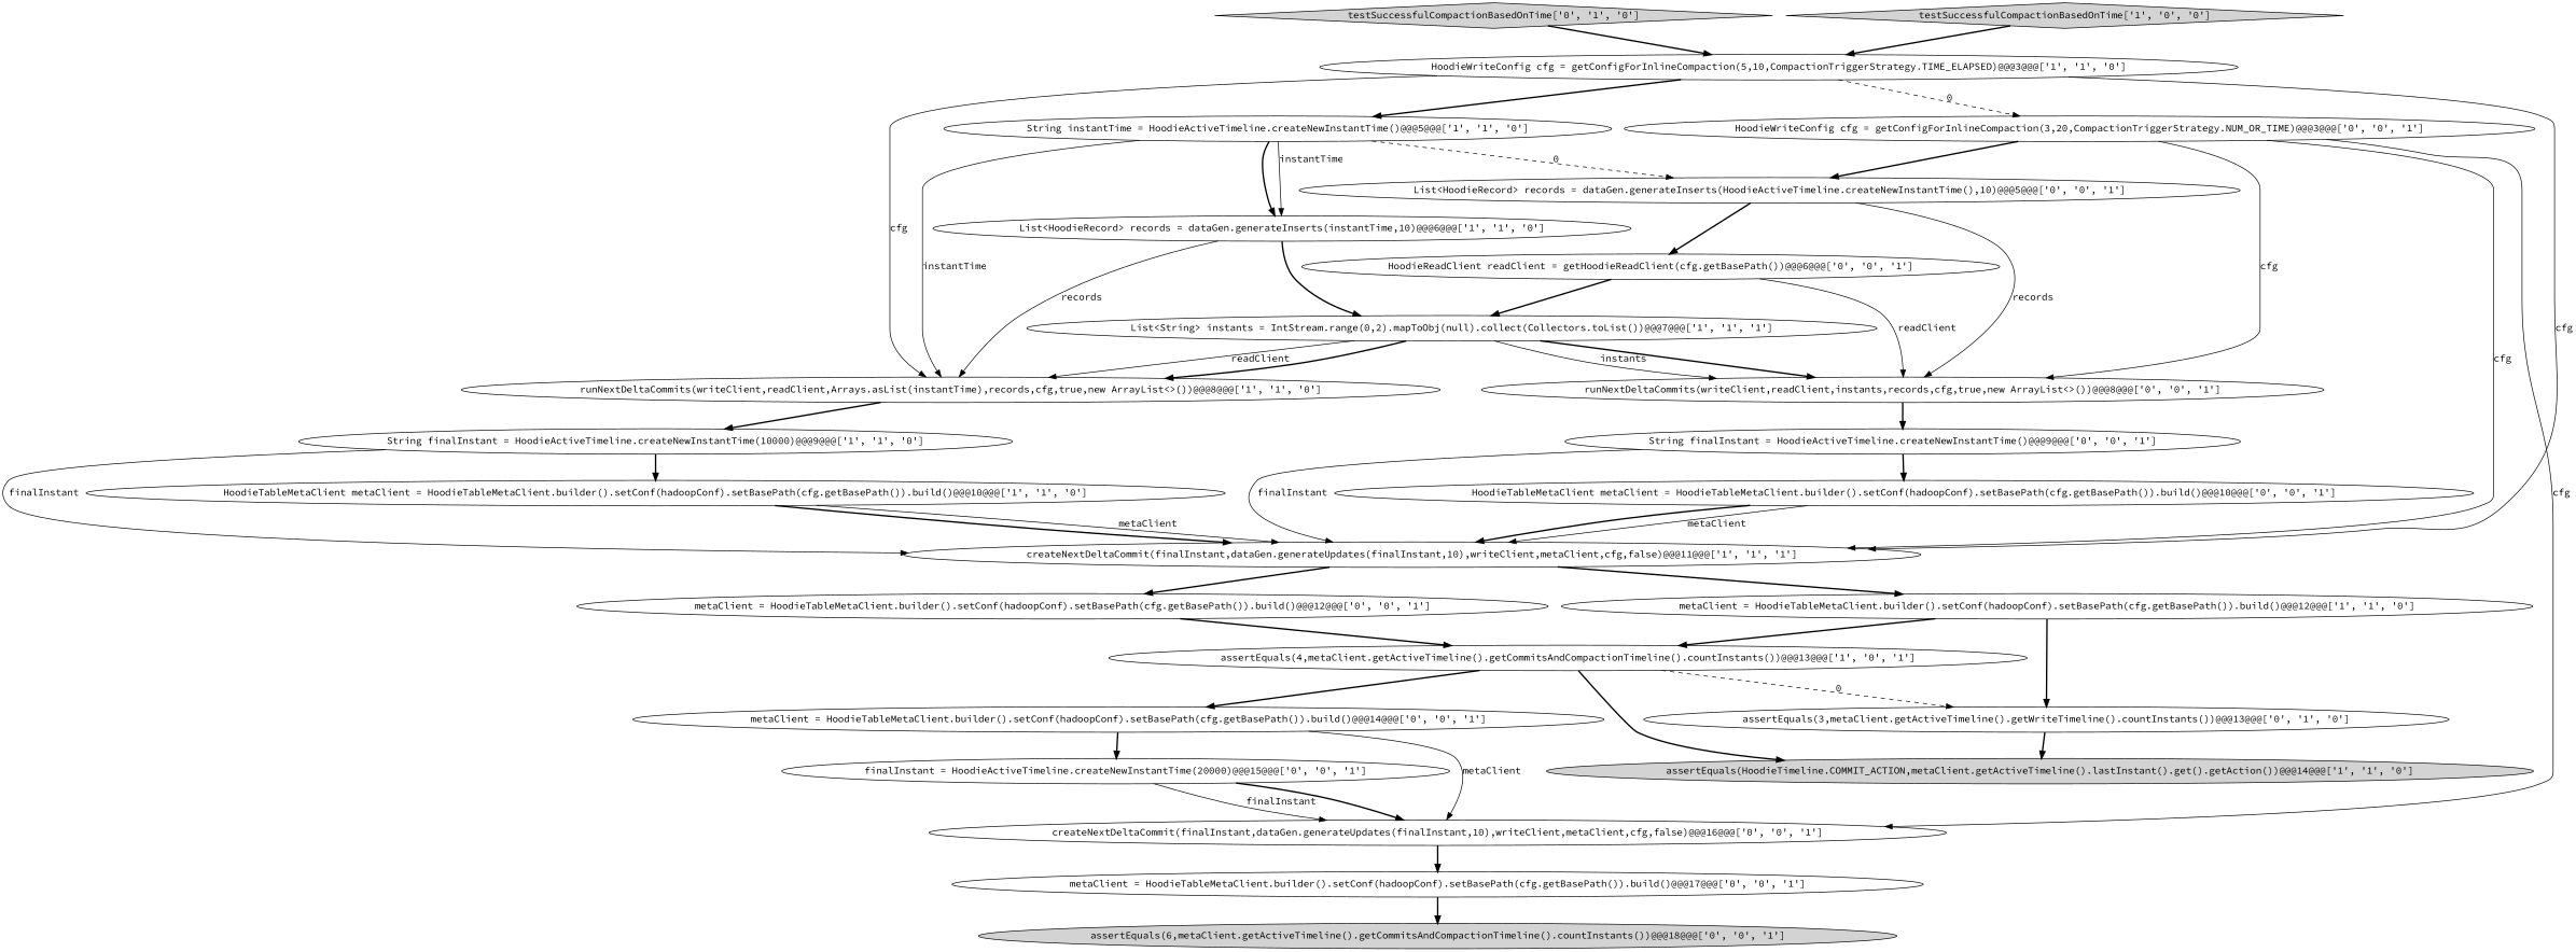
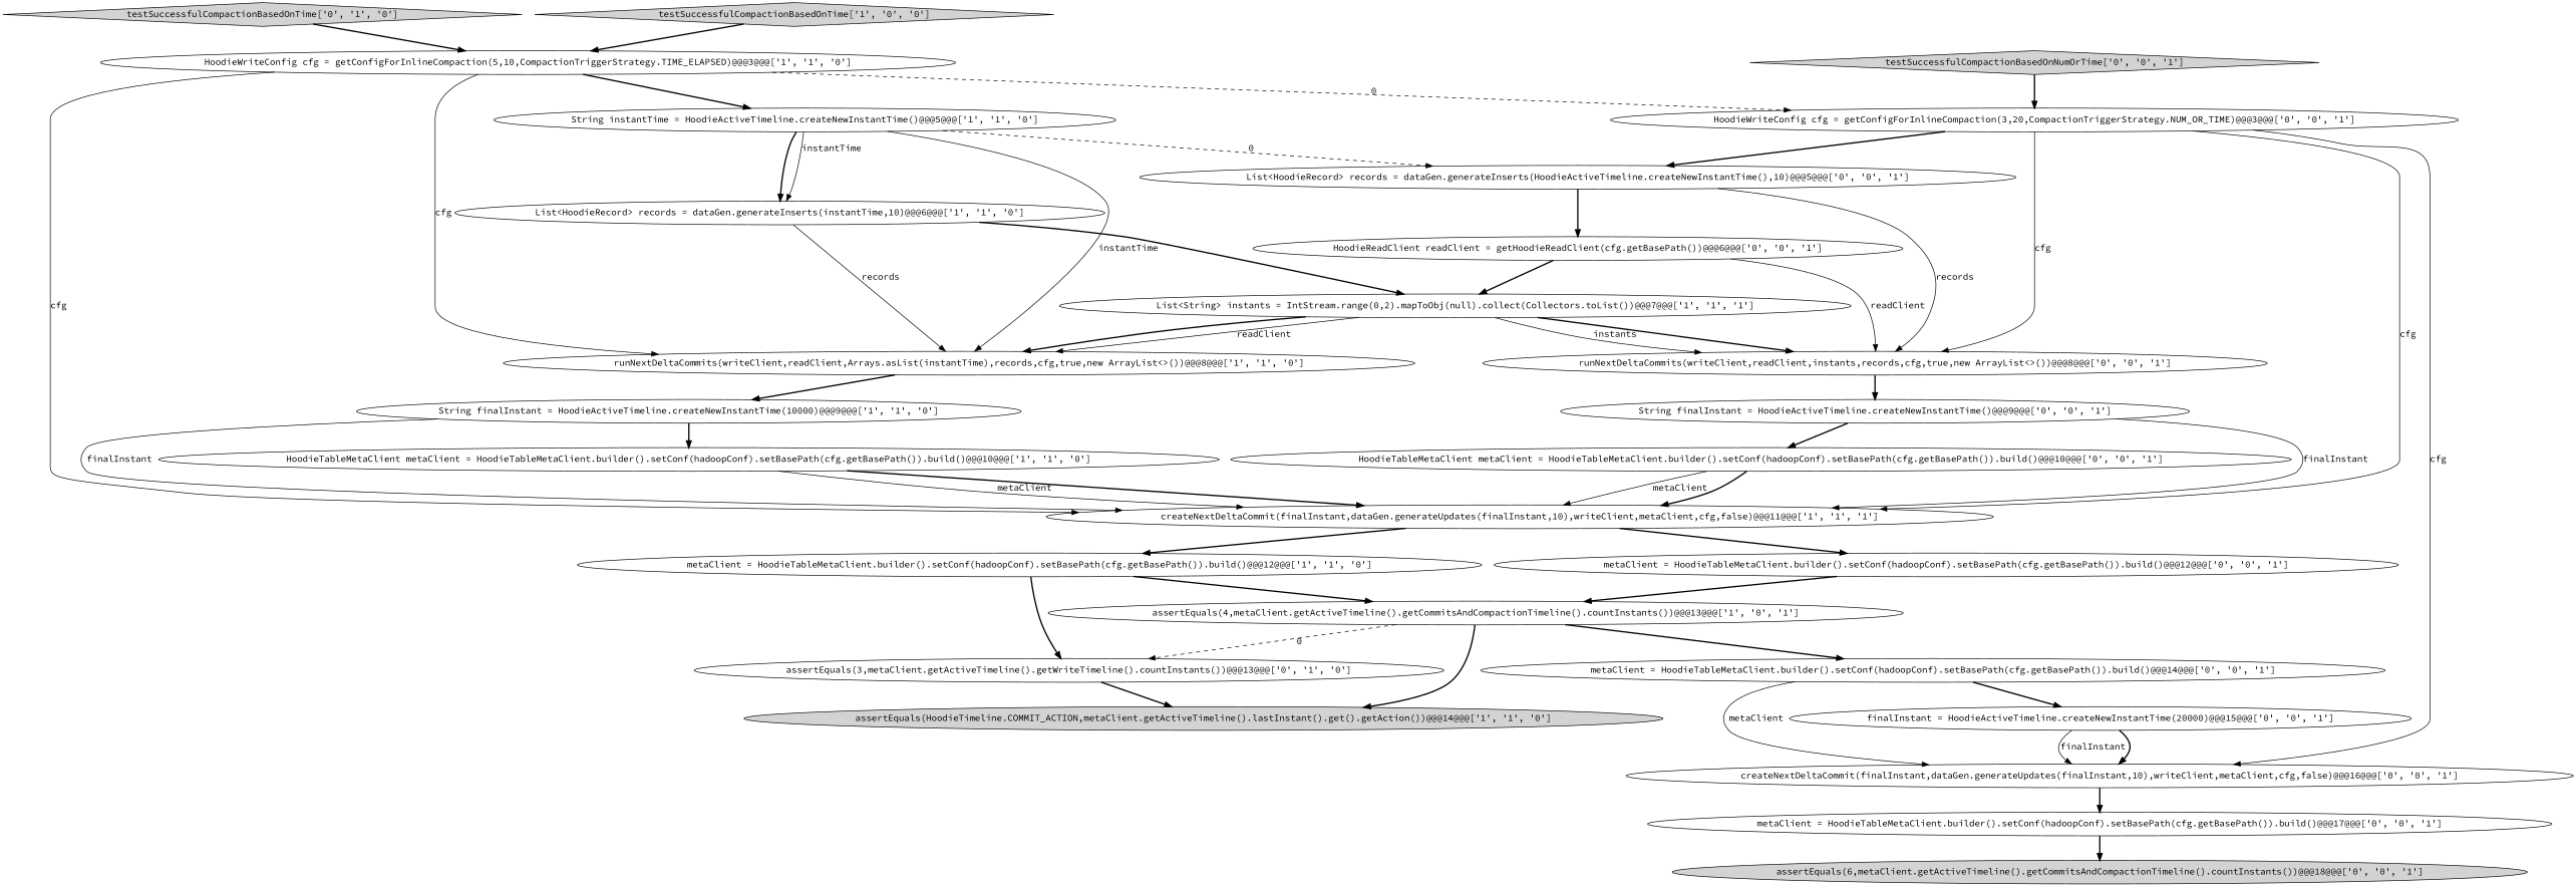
  digraph {
    fontname="Source Code Pro"
    node [fillcolor=white shape=ellipse style=filled fontname="Source Code Pro"]
    edge [style=bold fontname="Source Code Pro"]
    n1 [label="List<HoodieRecord> records = dataGen.generateInserts(instantTime,10)@@@6@@@['1', '1', '0']"]
    n2 [label="runNextDeltaCommits(writeClient,readClient,Arrays.asList(instantTime),records,cfg,true,new ArrayList<>())@@@8@@@['1', '1', '0']"]
    n3 [label="List<String> instants = IntStream.range(0,2).mapToObj(null).collect(Collectors.toList())@@@7@@@['1', '1', '1']"]
+   n4 [fillcolor=lightgray label="testSuccessfulCompactionBasedOnNumOrTime['0', '0', '1']" shape=diamond]
    n5 [label="HoodieWriteConfig cfg = getConfigForInlineCompaction(3,20,CompactionTriggerStrategy.NUM_OR_TIME)@@@3@@@['0', '0', '1']"]
    n6 [label="HoodieWriteConfig cfg = getConfigForInlineCompaction(5,10,CompactionTriggerStrategy.TIME_ELAPSED)@@@3@@@['1', '1', '0']"]
    n7 [label="String instantTime = HoodieActiveTimeline.createNewInstantTime()@@@5@@@['1', '1', '0']"]
    n8 [label="createNextDeltaCommit(finalInstant,dataGen.generateUpdates(finalInstant,10),writeClient,metaClient,cfg,false)@@@11@@@['1', '1', '1']"]
    n9 [label="createNextDeltaCommit(finalInstant,dataGen.generateUpdates(finalInstant,10),writeClient,metaClient,cfg,false)@@@16@@@['0', '0', '1']"]
    n10 [label="metaClient = HoodieTableMetaClient.builder().setConf(hadoopConf).setBasePath(cfg.getBasePath()).build()@@@17@@@['0', '0', '1']"]
    n11 [fillcolor=lightgray label="assertEquals(HoodieTimeline.COMMIT_ACTION,metaClient.getActiveTimeline().lastInstant().get().getAction())@@@14@@@['1', '1', '0']"]
    n12 [label="metaClient = HoodieTableMetaClient.builder().setConf(hadoopConf).setBasePath(cfg.getBasePath()).build()@@@12@@@['1', '1', '0']"]
    n13 [label="assertEquals(4,metaClient.getActiveTimeline().getCommitsAndCompactionTimeline().countInstants())@@@13@@@['1', '0', '1']"]
    n14 [label="assertEquals(3,metaClient.getActiveTimeline().getWriteTimeline().countInstants())@@@13@@@['0', '1', '0']"]
    n15 [fillcolor=lightgray label="assertEquals(6,metaClient.getActiveTimeline().getCommitsAndCompactionTimeline().countInstants())@@@18@@@['0', '0', '1']"]
    n16 [label="metaClient = HoodieTableMetaClient.builder().setConf(hadoopConf).setBasePath(cfg.getBasePath()).build()@@@14@@@['0', '0', '1']"]
    n17 [label="runNextDeltaCommits(writeClient,readClient,instants,records,cfg,true,new ArrayList<>())@@@8@@@['0', '0', '1']"]
    n18 [label="List<HoodieRecord> records = dataGen.generateInserts(HoodieActiveTimeline.createNewInstantTime(),10)@@@5@@@['0', '0', '1']"]
    n19 [label="finalInstant = HoodieActiveTimeline.createNewInstantTime(20000)@@@15@@@['0', '0', '1']"]
    n20 [label="String finalInstant = HoodieActiveTimeline.createNewInstantTime(10000)@@@9@@@['1', '1', '0']"]
    n21 [label="HoodieTableMetaClient metaClient = HoodieTableMetaClient.builder().setConf(hadoopConf).setBasePath(cfg.getBasePath()).build()@@@10@@@['1', '1', '0']"]
    n22 [label="HoodieReadClient readClient = getHoodieReadClient(cfg.getBasePath())@@@6@@@['0', '0', '1']"]
    n23 [fillcolor=lightgray label="testSuccessfulCompactionBasedOnTime['0', '1', '0']" shape=diamond]
    n24 [label="String finalInstant = HoodieActiveTimeline.createNewInstantTime()@@@9@@@['0', '0', '1']"]
    n25 [label="HoodieTableMetaClient metaClient = HoodieTableMetaClient.builder().setConf(hadoopConf).setBasePath(cfg.getBasePath()).build()@@@10@@@['0', '0', '1']"]
    n26 [label="metaClient = HoodieTableMetaClient.builder().setConf(hadoopConf).setBasePath(cfg.getBasePath()).build()@@@12@@@['0', '0', '1']"]
    n27 [fillcolor=lightgray label="testSuccessfulCompactionBasedOnTime['1', '0', '0']" shape=diamond]
    n1 -> n2 [label=records style=solid]
    n1 -> n3
    n2 -> n20
    n3 -> n2 [label=readClient style=solid]
    n3 -> n2
    n3 -> n17
    n3 -> n17 [label=instants style=solid]
+   n4 -> n5
    n5 -> n8 [label=cfg style=solid]
    n5 -> n9 [label=cfg style=solid]
    n5 -> n17 [label=cfg style=solid]
    n5 -> n18
    n6 -> n2 [label=cfg style=solid]
    n6 -> n5 [label=0 style=dashed]
    n6 -> n7
    n6 -> n8 [label=cfg style=solid]
    n7 -> n1
    n7 -> n1 [label=instantTime style=solid]
    n7 -> n2 [label=instantTime style=solid]
    n7 -> n18 [label=0 style=dashed]
    n8 -> n12
    n8 -> n26
    n9 -> n10
    n10 -> n15
    n12 -> n13
    n12 -> n14
    n13 -> n11
    n13 -> n14 [label=0 style=dashed]
    n13 -> n16
    n14 -> n11
    n16 -> n9 [label=metaClient style=solid]
    n16 -> n19
    n17 -> n24
    n18 -> n17 [label=records style=solid]
    n18 -> n22
    n19 -> n9
    n19 -> n9 [label=finalInstant style=solid]
    n20 -> n8 [label=finalInstant style=solid]
    n20 -> n21
    n21 -> n8
    n21 -> n8 [label=metaClient style=solid]
    n22 -> n3
    n22 -> n17 [label=readClient style=solid]
    n23 -> n6
    n24 -> n8 [label=finalInstant style=solid]
    n24 -> n25
    n25 -> n8 [label=metaClient style=solid]
    n25 -> n8
    n26 -> n13
    n27 -> n6
  }
